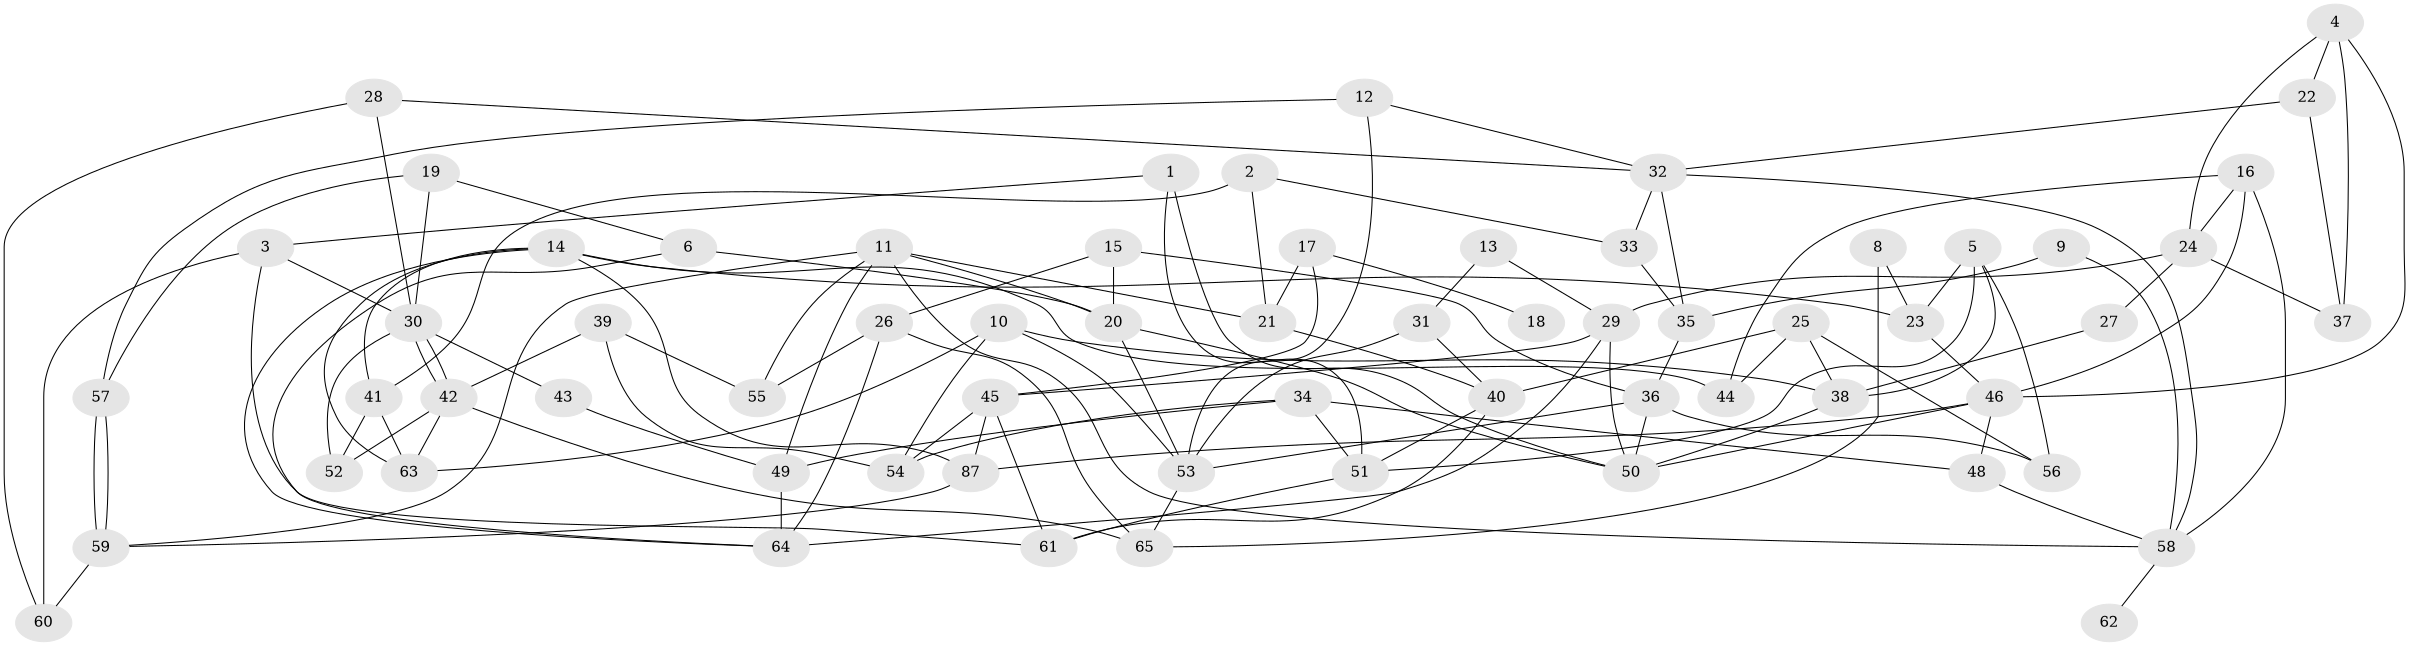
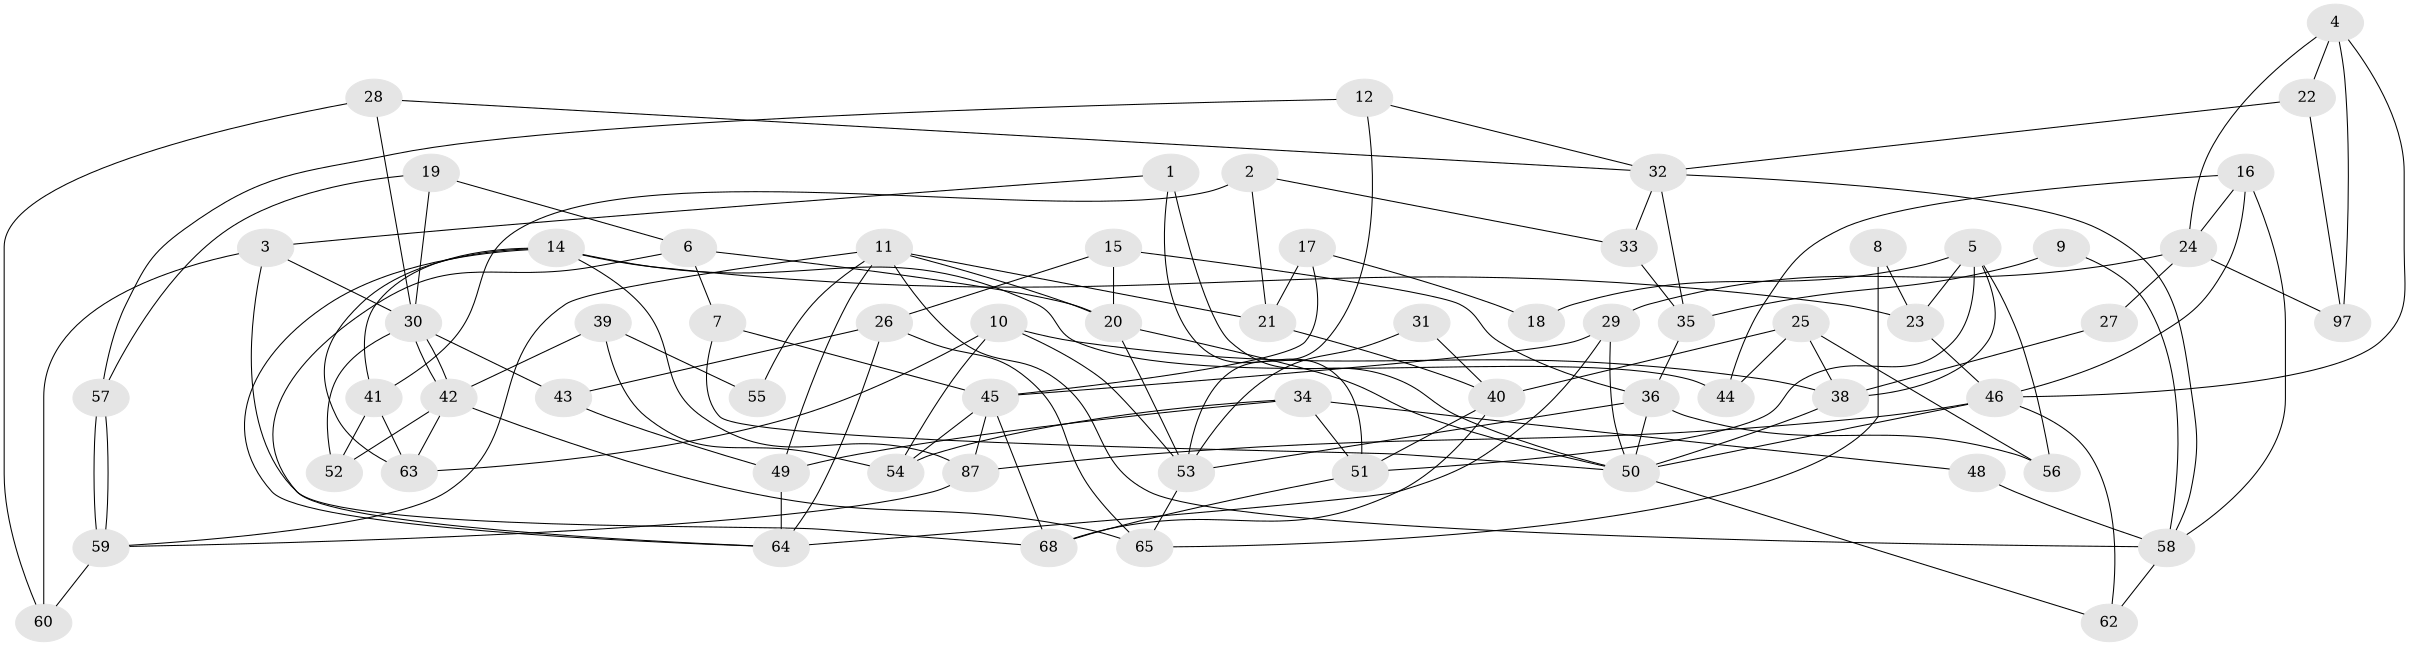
  graph {
    node [color=gray90 style=filled]
    1
    3
    50
    51
    30
    60
-   61
+   61 [label=68]
    62
    2
    21
    33
    41
    40
    35
    63
    52
    42
    43
    4
    22
    24
-   37
+   37 [label=97]
    46
    32
    29
    27
    n27 [label=87]
    48
    5
    18
    23
    38
    56
    6
+   7
    20
    64
    45
    53
    54
    8
    65
    9
    58
    36
    10
    11
    49
    55
    59
    12
    57
-   13
    31
    14
    44
    15
    26
    16
    17
    19
    25
    28
    34
    39
    1 -- 3
    1 -- 50
    1 -- 51
    3 -- 30
    3 -- 60
    3 -- 61
+   50 -- 62
    51 -- 61
    30 -- 52
    30 -- 42
    30 -- 42
    30 -- 43
    2 -- 21
    2 -- 33
    2 -- 41
    21 -- 40
    33 -- 35
    41 -- 63
    41 -- 52
    40 -- 51
    40 -- 61
    35 -- 36
    42 -- 63
    42 -- 52
    42 -- 65
    43 -- 49
    4 -- 22
    4 -- 24
    4 -- 37
    4 -- 46
    22 -- 37
    22 -- 32
    24 -- 37
    24 -- 29
    24 -- 27
    46 -- 50
    46 -- n27
-   46 -- 48
+   46 -- 62
    32 -- 33
    32 -- 35
    32 -- 58
    29 -- 50
    29 -- 64
    29 -- 45
    27 -- 38
    n27 -- 59
    48 -- 58
    5 -- 51
+   5 -- 18
    5 -- 23
    5 -- 38
    5 -- 56
    23 -- 46
    38 -- 50
+   6 -- 7
    6 -- 20
    6 -- 64
+   7 -- 50
+   7 -- 45
    20 -- 50
    20 -- 53
    45 -- 61
    45 -- n27
    45 -- 54
    53 -- 65
    8 -- 23
    8 -- 65
    9 -- 35
    9 -- 58
    58 -- 62
    36 -- 50
    36 -- 56
    36 -- 53
    10 -- 63
    10 -- 38
    10 -- 53
    10 -- 54
    11 -- 21
    11 -- 20
    11 -- 58
    11 -- 49
    11 -- 55
    11 -- 59
    49 -- 64
    59 -- 60
    12 -- 32
    12 -- 53
    12 -- 57
    57 -- 59
    57 -- 59
-   13 -- 29
-   13 -- 31
    31 -- 40
    31 -- 53
    14 -- 41
    14 -- 63
    14 -- n27
    14 -- 23
    14 -- 64
    14 -- 44
    15 -- 20
    15 -- 36
    15 -- 26
    26 -- 64
    26 -- 65
-   26 -- 55
+   26 -- 43
    16 -- 24
    16 -- 46
    16 -- 58
    16 -- 44
    17 -- 21
    17 -- 18
    17 -- 45
    19 -- 30
    19 -- 6
    19 -- 57
    25 -- 40
    25 -- 38
    25 -- 56
    25 -- 44
    28 -- 30
    28 -- 60
    28 -- 32
    34 -- 51
    34 -- 48
    34 -- 54
    34 -- 49
    39 -- 42
    39 -- 54
    39 -- 55
  }
